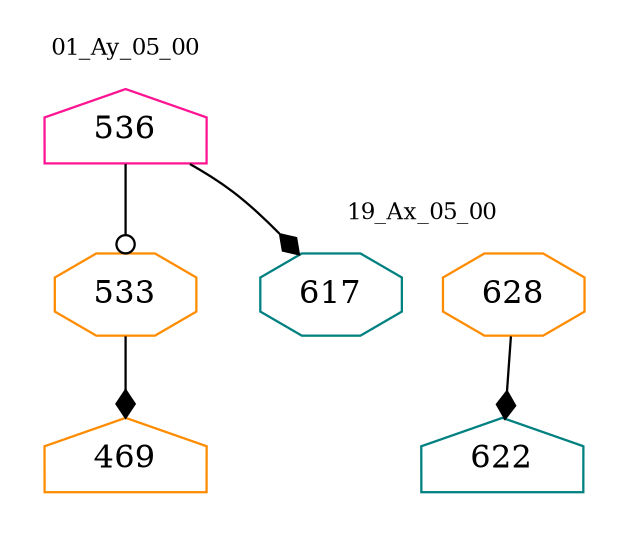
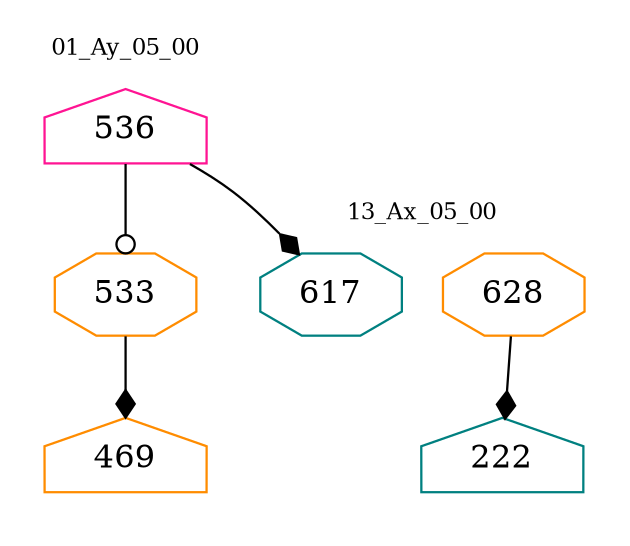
  digraph {
    node [color=darkorange shape=octagon]
    edge [arrowhead=diamond color=black]
    n1 [label=628]
-   n2 [color=teal label=622 shape=house]
+   n2 [color=teal label=222 shape=house]
    n3 [color=teal label=617]
    n4 [color=deeppink label=536 shape=house]
    n5 [label=533]
    n6 [label=469 shape=house]
    subgraph cluster_1 {
      color=white
      fontsize=10
-     label="19_Ax_05_00"
+     label="13_Ax_05_00"
      n1
      n2
      n3
    }
    subgraph cluster_2 {
      color=white
      fontsize=10
      label="01_Ay_05_00"
      n4
      n5
      n6
    }
    n1 -> n2
    n4 -> n3
    n4 -> n5 [arrowhead=odot]
    n5 -> n6
  }
